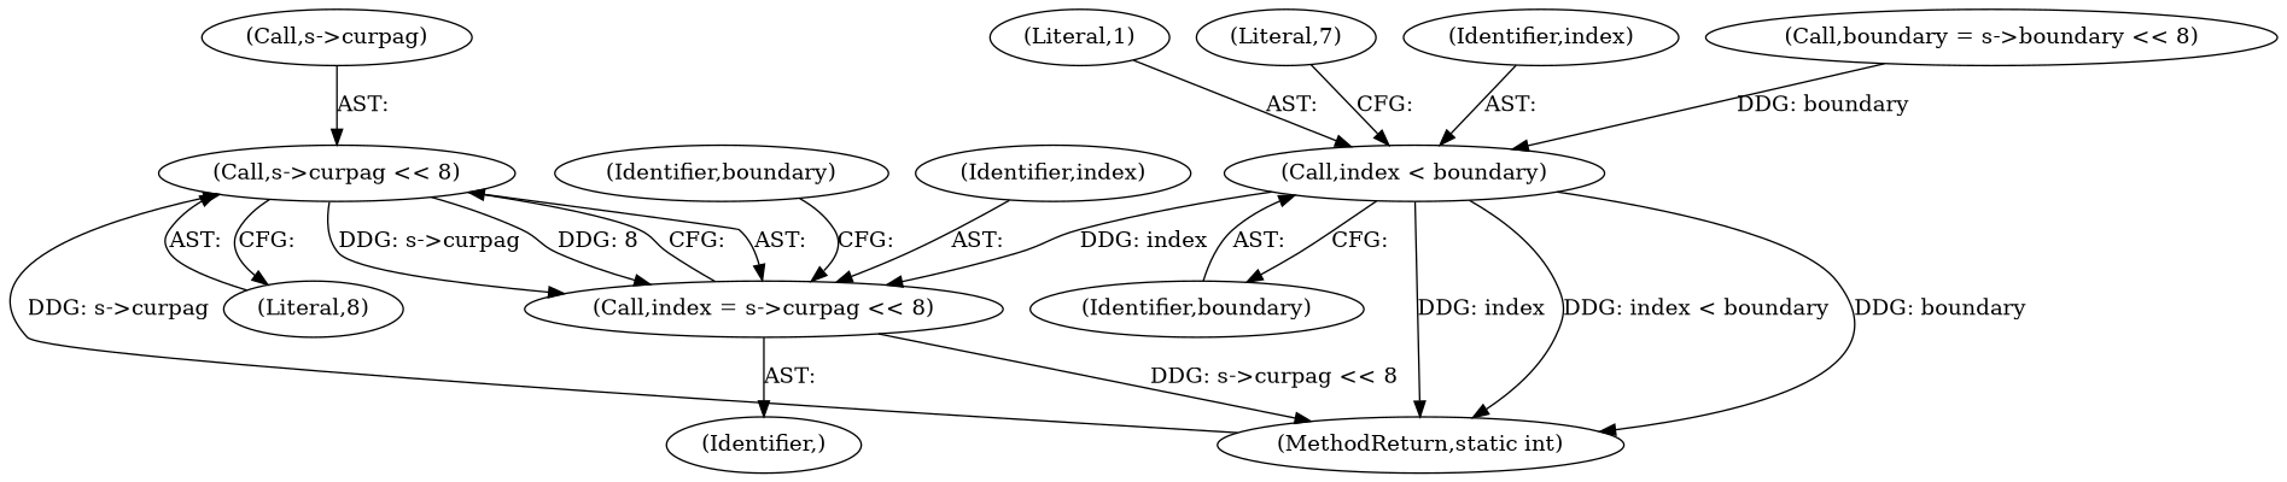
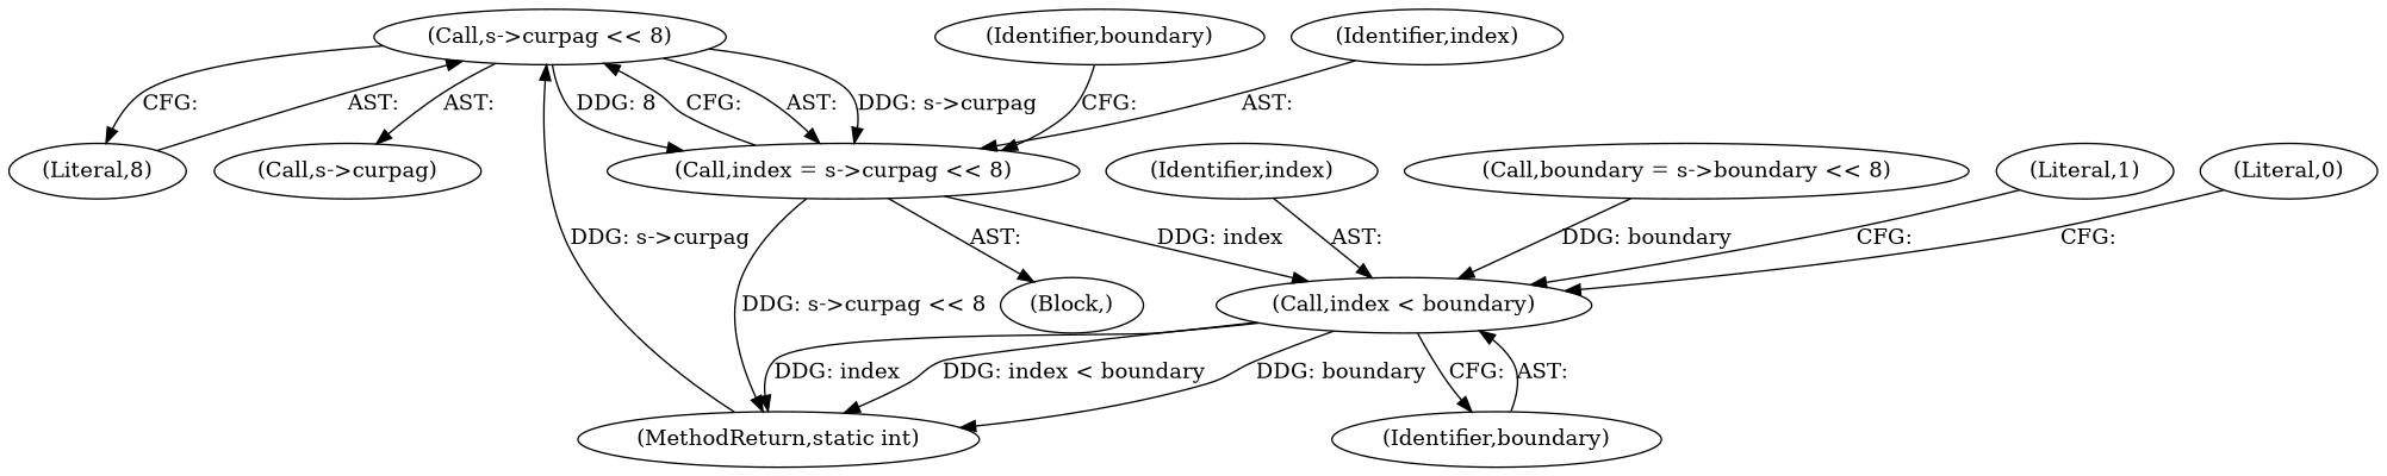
  digraph {
    n1 [label="(Call,s->curpag << 8)"]
    n2 [label="(Call,index = s->curpag << 8)"]
    n3 [label="(Literal,8)"]
    n4 [label="(MethodReturn,static int)"]
    n5 [label="(Call,index < boundary)"]
-   n6 [label="(Identifier,)"]
+   n6 [label="(Block,)"]
    n7 [label="(Identifier,boundary)"]
    n8 [label="(Identifier,index)"]
    n9 [label="(Identifier,boundary)"]
    n10 [label="(Call,boundary = s->boundary << 8)"]
    n11 [label="(Literal,1)"]
    n12 [label="(Call,s->curpag)"]
-   n13 [label="(Literal,7)"]
+   n13 [label="(Literal,0)"]
    n14 [label="(Identifier,index)"]
    n1 -> n2 [label="AST: "]
    n1 -> n2 [label="DDG: s->curpag"]
    n1 -> n2 [label="DDG: 8"]
    n1 -> n3 [label="CFG: "]
    n2 -> n1 [label="CFG: "]
    n2 -> n4 [label="DDG: s->curpag << 8"]
-   n5 -> n2 [label="DDG: index"]
+   n2 -> n5 [label="DDG: index"]
    n2 -> n6 [label="AST: "]
    n3 -> n1 [label="AST: "]
    n4 -> n1 [label="DDG: s->curpag"]
    n5 -> n4 [label="DDG: index < boundary"]
    n5 -> n4 [label="DDG: boundary"]
    n5 -> n4 [label="DDG: index"]
    n5 -> n7 [label="CFG: "]
    n7 -> n5 [label="AST: "]
    n8 -> n5 [label="AST: "]
    n9 -> n2 [label="CFG: "]
    n10 -> n5 [label="DDG: boundary"]
-   n11 -> n5 [label="AST: "]
-   n12 -> n1 [label="AST: "]
+   n11 -> n5 [label="CFG: "]
+   n1 -> n12 [label="AST: "]
    n13 -> n5 [label="CFG: "]
    n14 -> n2 [label="AST: "]
  }
